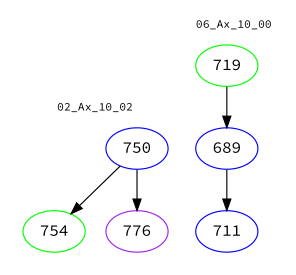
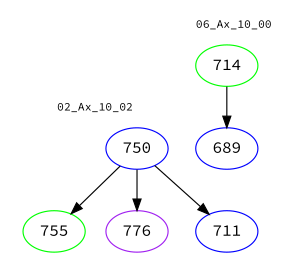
  digraph {
    fontname="Source Code Pro"
    node [color=blue fontname="Source Code Pro"]
    edge [color=black fontname="Source Code Pro"]
-   n1 [color=green label=754]
+   n1 [color=green label=755]
    n2 [label=750]
    n3 [color=purple label=776]
-   n4 [color=green label=719]
+   n4 [color=green label=714]
    n5 [label=689]
    n6 [label=711]
    subgraph cluster_1 {
      color=white
      fontsize=10
      label="02_Ax_10_02"
      n1
      n2
      n3
    }
    subgraph cluster_2 {
      color=white
      fontsize=10
      label="06_Ax_10_00"
      n4
      n5
      n6
    }
    n2 -> n1
    n2 -> n3
    n4 -> n5
-   n5 -> n6
+   n2 -> n6
  }
